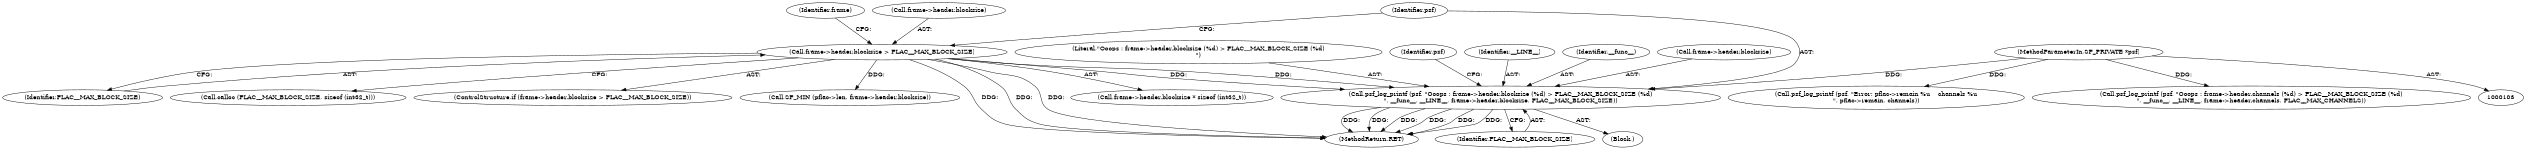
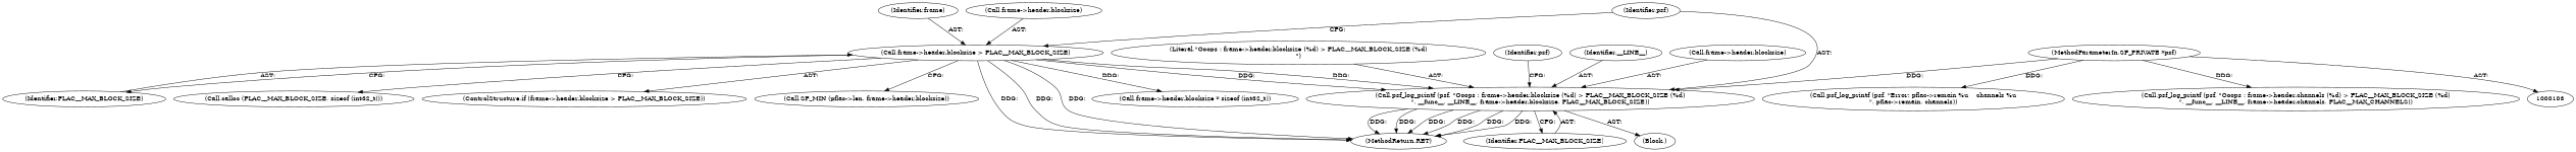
  digraph {
    n1 [label="(Call,psf_log_printf (psf, \"Ooops : frame->header.blocksize (%d) > FLAC__MAX_BLOCK_SIZE (%d)\n\", __func__, __LINE__, frame->header.blocksize, FLAC__MAX_BLOCK_SIZE))"]
    n2 [label="(Identifier,FLAC__MAX_BLOCK_SIZE)"]
    n3 [label="(MethodReturn,RET)"]
    n4 [label="(Block,)"]
    n5 [label="(MethodParameterIn,SF_PRIVATE *psf)"]
    n6 [label="(Call,psf_log_printf (psf, \"Error: pflac->remain %u    channels %u\n\", pflac->remain, channels))"]
    n7 [label="(Call,psf_log_printf (psf, \"Ooops : frame->header.channels (%d) > FLAC__MAX_BLOCK_SIZE (%d)\n\", __func__, __LINE__, frame->header.channels, FLAC__MAX_CHANNELS))"]
    1000103
    n9 [label="(Call,frame->header.blocksize > FLAC__MAX_BLOCK_SIZE)"]
    n10 [label="(Call,frame->header.blocksize * sizeof (int32_t))"]
    n11 [label="(Identifier,FLAC__MAX_BLOCK_SIZE)"]
    n12 [label="(Call,calloc (FLAC__MAX_BLOCK_SIZE, sizeof (int32_t)))"]
    n13 [label="(ControlStructure,if (frame->header.blocksize > FLAC__MAX_BLOCK_SIZE))"]
    n14 [label="(Call,SF_MIN (pflac->len, frame->header.blocksize))"]
    n15 [label="(Literal,\"Ooops : frame->header.blocksize (%d) > FLAC__MAX_BLOCK_SIZE (%d)\n\")"]
    n16 [label="(Identifier,psf)"]
    n17 [label="(Call,frame->header.blocksize)"]
    n18 [label="(Identifier,frame)"]
    n19 [label="(Identifier,__LINE__)"]
    n20 [label="(Identifier,psf)"]
-   n21 [label="(Identifier,__func__)"]
    n22 [label="(Call,frame->header.blocksize)"]
    n1 -> n2 [label="CFG: "]
    n1 -> n3 [label="DDG: "]
    n1 -> n3 [label="DDG: "]
    n1 -> n3 [label="DDG: "]
    n1 -> n3 [label="DDG: "]
    n1 -> n3 [label="DDG: "]
    n1 -> n3 [label="DDG: "]
    n1 -> n4 [label="AST: "]
    n2 -> n1 [label="AST: "]
    n5 -> n1 [label="DDG: "]
    n5 -> n6 [label="DDG: "]
    n5 -> n7 [label="DDG: "]
    n5 -> 1000103 [label="AST: "]
    n9 -> n1 [label="DDG: "]
    n9 -> n1 [label="DDG: "]
    n9 -> n3 [label="DDG: "]
    n9 -> n3 [label="DDG: "]
    n9 -> n3 [label="DDG: "]
-   n9 -> n10 [label="AST: "]
+   n9 -> n10 [label="DDG: "]
    n9 -> n11 [label="CFG: "]
    n9 -> n12 [label="CFG: "]
    n9 -> n13 [label="AST: "]
-   n9 -> n14 [label="DDG: "]
+   n9 -> n14 [label="CFG: "]
    n11 -> n9 [label="AST: "]
    n15 -> n1 [label="AST: "]
    n16 -> n1 [label="CFG: "]
    n17 -> n9 [label="AST: "]
-   n18 -> n9 [label="CFG: "]
+   n18 -> n9 [label="AST: "]
    n19 -> n1 [label="AST: "]
    n20 -> n1 [label="AST: "]
    n20 -> n9 [label="CFG: "]
-   n21 -> n1 [label="AST: "]
    n22 -> n1 [label="AST: "]
  }
